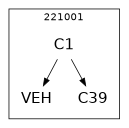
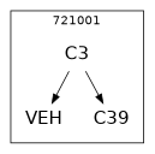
  strict digraph {
    fontname="DejaVu Sans"
    node [fontname="DejaVu Sans" fontsize=20 shape=plaintext]
    edge [fontname="DejaVu Sans"]
    n1 [label=VEH]
-   n2 [label=C1]
+   n2 [label=C3]
    n3 [label=C39]
    subgraph cluster_1 {
-     label=221001
+     label=721001
      labeldoc=t
      n1
      n2
      n3
    }
    n2 -> n1
    n2 -> n3
  }
